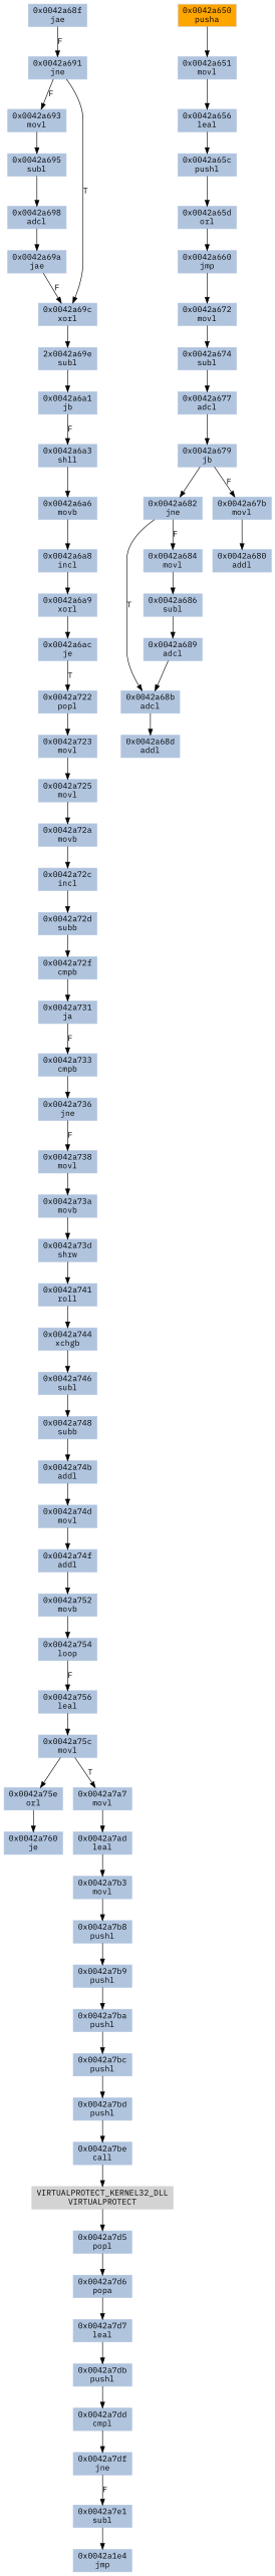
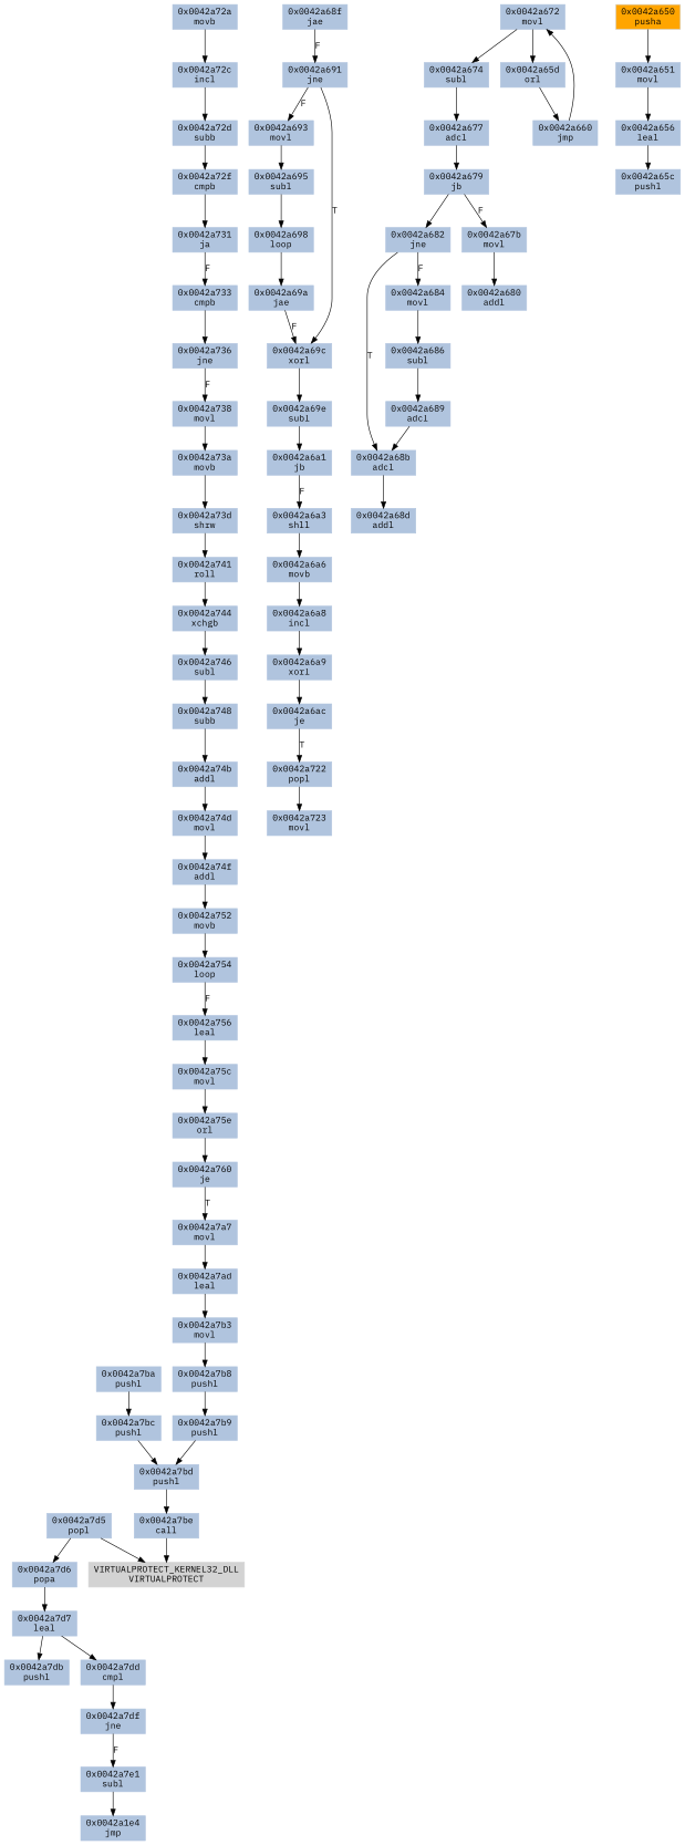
  strict digraph {
    fontname="IBM Plex Mono"
    node [color=lightsteelblue fillcolor=lightsteelblue fontname="IBM Plex Mono" shape=rectangle style=filled]
    edge [color="#000000" fontname="IBM Plex Mono"]
    n1 [label="0x0042a756\nleal"]
    n2 [label="0x0042a75c\nmovl"]
    n3 [label="0x0042a75e\norl"]
    n4 [label="0x0042a760\nje"]
    n5 [label="0x0042a7be\ncall"]
    n6 [color=lightgrey fillcolor=lightgrey label="VIRTUALPROTECT_KERNEL32_DLL\nVIRTUALPROTECT"]
    n7 [label="0x0042a7d5\npopl"]
    n8 [label="0x0042a7d6\npopa"]
    n9 [label="0x0042a741\nroll"]
    n10 [label="0x0042a744\nxchgb"]
    n11 [label="0x0042a746\nsubl"]
    n12 [label="0x0042a748\nsubb"]
    n13 [label="0x0042a7db\npushl"]
    n14 [label="0x0042a7dd\ncmpl"]
    n15 [label="0x0042a7df\njne"]
    n16 [label="0x0042a7e1\nsubl"]
-   n17 [label="0x0042a725\nmovl"]
    n18 [label="0x0042a72a\nmovb"]
    n19 [label="0x0042a72c\nincl"]
    n20 [label="0x0042a72d\nsubb"]
    n21 [label="0x0042a7bd\npushl"]
    n22 [label="0x0042a74d\nmovl"]
    n23 [label="0x0042a74f\naddl"]
    n24 [label="0x0042a752\nmovb"]
    n25 [label="0x0042a754\nloop"]
    n26 [label="0x0042a691\njne"]
    n27 [label="0x0042a693\nmovl"]
    n28 [label="0x0042a69c\nxorl"]
    n29 [label="0x0042a695\nsubl"]
-   n30 [label="2x0042a69e\nsubl"]
-   n31 [label="0x0042a698\nadcl"]
+   n30 [label="0x0042a69e\nsubl"]
+   n31 [label="0x0042a698\nloop"]
    n32 [label="0x0042a6a1\njb"]
    n33 [label="0x0042a672\nmovl"]
    n34 [label="0x0042a674\nsubl"]
    n35 [label="0x0042a677\nadcl"]
    n36 [label="0x0042a679\njb"]
    n37 [label="0x0042a680\naddl"]
    n38 [label="0x0042a682\njne"]
    n39 [label="0x0042a68b\nadcl"]
    n40 [label="0x0042a684\nmovl"]
    n41 [label="0x0042a68d\naddl"]
    n42 [label="0x0042a686\nsubl"]
    n43 [color=lightgrey fillcolor=orange label="0x0042a650\npusha"]
    n44 [label="0x0042a651\nmovl"]
    n45 [label="0x0042a656\nleal"]
    n46 [label="0x0042a65c\npushl"]
    n47 [label="0x0042a722\npopl"]
    n48 [label="0x0042a723\nmovl"]
    n49 [label="0x0042a7ba\npushl"]
    n50 [label="0x0042a7bc\npushl"]
    n51 [label="0x0042a6a8\nincl"]
    n52 [label="0x0042a6a9\nxorl"]
    n53 [label="0x0042a6ac\nje"]
    n54 [label="0x0042a65d\norl"]
    n55 [label="0x0042a660\njmp"]
    n56 [label="0x0042a69a\njae"]
    n57 [label="0x0042a7d7\nleal"]
    n58 [label="0x0042a689\nadcl"]
    n59 [label="0x0042a7ad\nleal"]
    n60 [label="0x0042a7b3\nmovl"]
    n61 [label="0x0042a7b8\npushl"]
    n62 [label="0x0042a7b9\npushl"]
    n63 [label="0x0042a7a7\nmovl"]
    n64 [label="0x0042a733\ncmpb"]
    n65 [label="0x0042a736\njne"]
    n66 [label="0x0042a738\nmovl"]
    n67 [label="0x0042a73a\nmovb"]
    n68 [label="0x0042a68f\njae"]
    n69 [label="0x0042a1e4\njmp"]
    n70 [label="0x0042a74b\naddl"]
    n71 [label="0x0042a67b\nmovl"]
    n72 [label="0x0042a73d\nshrw"]
    n73 [label="0x0042a6a3\nshll"]
    n74 [label="0x0042a6a6\nmovb"]
    n75 [label="0x0042a731\nja"]
    n76 [label="0x0042a72f\ncmpb"]
    n1 -> n2
    n2 -> n3
    n3 -> n4
-   n2 -> n63 [label=T]
+   n4 -> n63 [label=T]
    n5 -> n6
-   n6 -> n7
+   n7 -> n6
    n7 -> n8
    n8 -> n57
    n9 -> n10
    n10 -> n11
    n11 -> n12
    n12 -> n70
-   n13 -> n14
+   n57 -> n14
    n14 -> n15
    n15 -> n16 [label=F]
    n16 -> n69
-   n17 -> n18
    n18 -> n19
    n19 -> n20
    n20 -> n76
    n21 -> n5
    n22 -> n23
    n23 -> n24
    n24 -> n25
    n25 -> n1 [label=F]
    n26 -> n27 [label=F]
    n26 -> n28 [label=T]
    n27 -> n29
    n28 -> n30
    n29 -> n31
    n30 -> n32
    n31 -> n56
    n32 -> n73 [label=F]
    n33 -> n34
    n34 -> n35
    n35 -> n36
    n36 -> n38
    n36 -> n71 [label=F]
    n38 -> n39 [label=T]
    n38 -> n40 [label=F]
    n39 -> n41
    n40 -> n42
    n42 -> n58
    n43 -> n44
    n44 -> n45
    n45 -> n46
-   n46 -> n54
+   n33 -> n54
    n47 -> n48
-   n48 -> n17
    n49 -> n50
    n50 -> n21
    n51 -> n52
    n52 -> n53
    n53 -> n47 [label=T]
    n54 -> n55
    n55 -> n33
    n56 -> n28 [label=F]
    n57 -> n13
    n58 -> n39
    n59 -> n60
    n60 -> n61
    n61 -> n62
-   n62 -> n49
+   n62 -> n21
    n63 -> n59
    n64 -> n65
    n65 -> n66 [label=F]
    n66 -> n67
    n67 -> n72
    n68 -> n26 [label=F]
    n70 -> n22
    n71 -> n37
    n72 -> n9
    n73 -> n74
    n74 -> n51
    n75 -> n64 [label=F]
    n76 -> n75
  }
